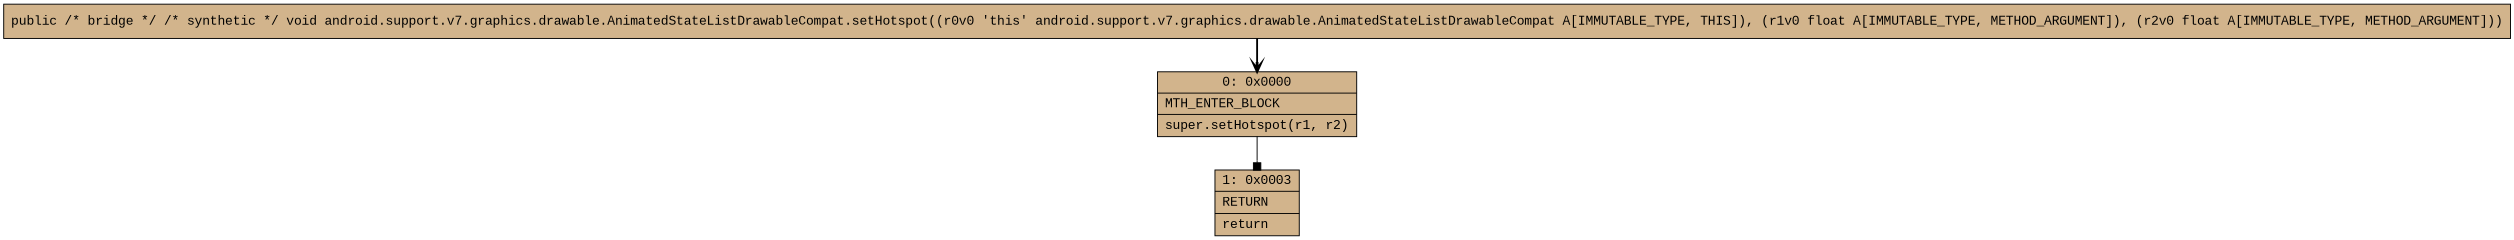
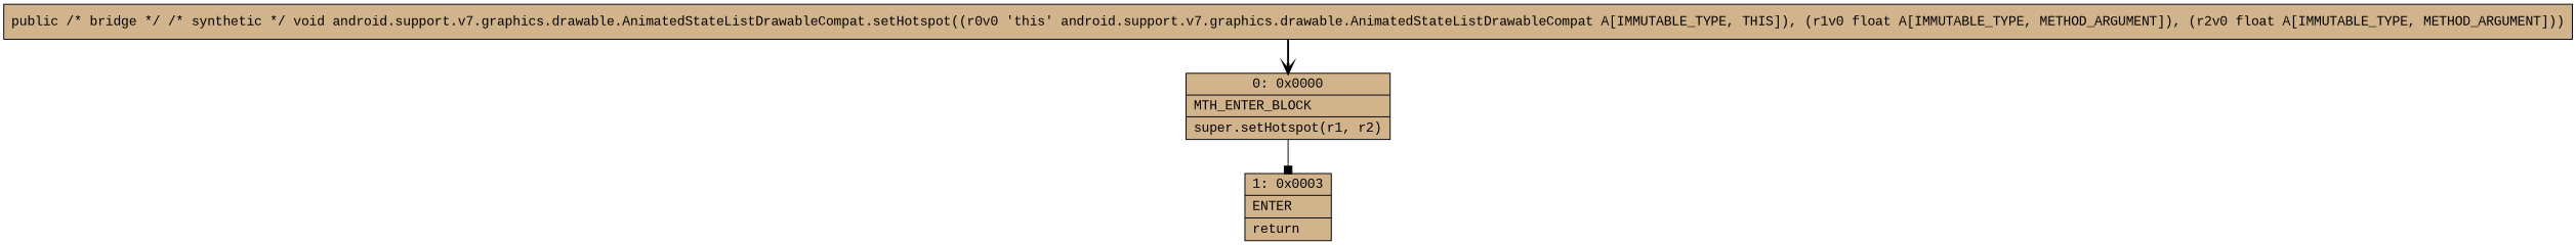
  digraph {
    fontname="Liberation Mono"
    node [shape=record style=filled fillcolor=tan fontname="Liberation Mono"]
    edge [fontname="Liberation Mono"]
    n1 [label="{0\:\ 0x0000|MTH_ENTER_BLOCK\l|super.setHotspot(r1, r2)\l}"]
-   n2 [label="{1\:\ 0x0003|RETURN\l|return\l}"]
+   n2 [label="{1\:\ 0x0003|ENTER\l|return\l}"]
    n3 [label="{public \/* bridge *\/ \/* synthetic *\/ void android.support.v7.graphics.drawable.AnimatedStateListDrawableCompat.setHotspot((r0v0 'this' android.support.v7.graphics.drawable.AnimatedStateListDrawableCompat A[IMMUTABLE_TYPE, THIS]), (r1v0 float A[IMMUTABLE_TYPE, METHOD_ARGUMENT]), (r2v0 float A[IMMUTABLE_TYPE, METHOD_ARGUMENT])) }"]
    n1 -> n2 [style=solid arrowhead=box]
    n3 -> n1 [style=bold arrowhead=vee]
  }
